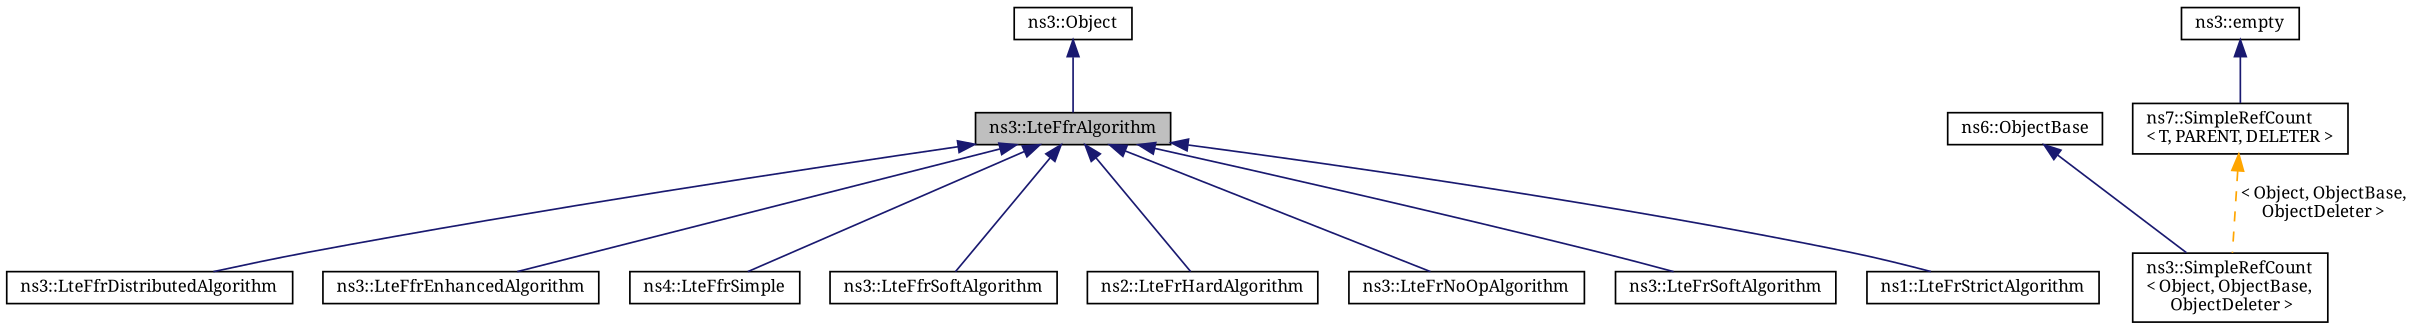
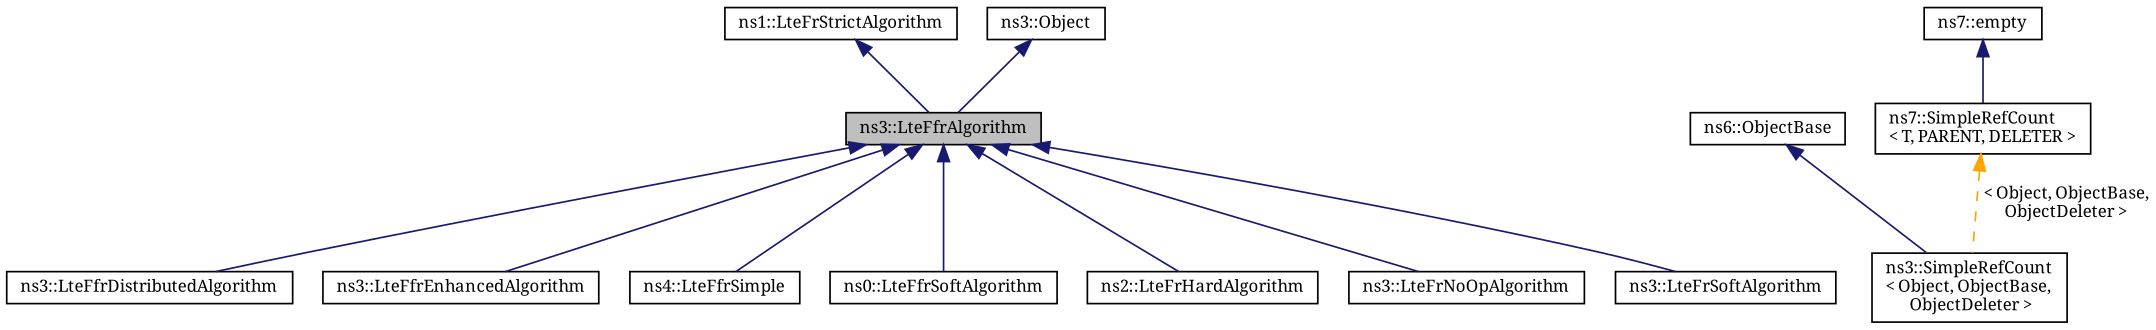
  digraph {
    fontname="Noto Serif"
    rankdir=TB
    node [color=black fillcolor=white fontname="Noto Serif" fontsize=10 shape=record style=filled]
    edge [color=midnightblue dir=back fontname="Noto Serif" fontsize=10 labelfontname=Helvetica labelfontsize=10 style=solid]
    n1 [fillcolor=grey75 fontcolor=black height=0.2 label="ns3::LteFfrAlgorithm" width=0.4]
    n2 [height=0.2 label="ns3::LteFfrDistributedAlgorithm" width=0.4]
    n3 [height=0.2 label="ns3::LteFfrEnhancedAlgorithm" width=0.4]
    n4 [height=0.2 label="ns4::LteFfrSimple" width=0.4]
-   n5 [height=0.2 label="ns3::LteFfrSoftAlgorithm" width=0.4]
+   n5 [height=0.2 label="ns0::LteFfrSoftAlgorithm" width=0.4]
    n6 [height=0.2 label="ns2::LteFrHardAlgorithm" width=0.4]
    n7 [height=0.2 label="ns3::LteFrNoOpAlgorithm" width=0.4]
    n8 [height=0.2 label="ns3::LteFrSoftAlgorithm" width=0.4]
    n9 [height=0.2 label="ns1::LteFrStrictAlgorithm" width=0.4]
    n10 [height=0.2 label="ns3::Object" width=0.4]
    n11 [height=0.2 label="ns3::SimpleRefCount\l\< Object, ObjectBase,\l ObjectDeleter \>" width=0.4]
    n12 [height=0.2 label="ns6::ObjectBase" width=0.4]
    n13 [height=0.2 label="ns7::SimpleRefCount\l\< T, PARENT, DELETER \>" width=0.4]
-   n14 [height=0.2 label="ns3::empty" width=0.4]
+   n14 [height=0.2 label="ns7::empty" width=0.4]
    n1 -> n2
    n1 -> n3
    n1 -> n4
    n1 -> n5
    n1 -> n6
    n1 -> n7
    n1 -> n8
-   n1 -> n9
+   n9 -> n1
    n10 -> n1
    n12 -> n11
    n13 -> n11 [color=orange label=" \< Object, ObjectBase,\l ObjectDeleter \>" style=dashed]
    n14 -> n13
  }
